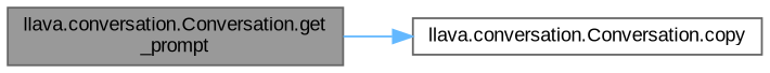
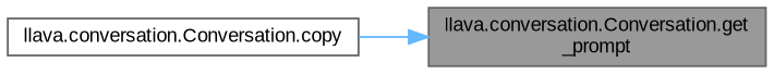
  digraph {
    rankdir=LR
    fontname="Liberation Sans"
    node [fontname="Liberation Sans" fontsize=10 shape=box style=filled]
    n1 [color=gray40 fillcolor=grey60 fontcolor=black height=0.2 label="llava.conversation.Conversation.get\l_prompt" width=0.4]
    n2 [color=grey40 fillcolor=white height=0.2 label="llava.conversation.Conversation.copy" width=0.4]
-   n1 -> n2 [color=steelblue1 fontname="Liberation Sans" fontsize=10 labelfontname=Helvetica labelfontsize=10 style=solid]
+   n2 -> n1 [color=steelblue1 fontname="Liberation Sans" fontsize=10 labelfontname=Helvetica labelfontsize=10 style=solid]
  }
